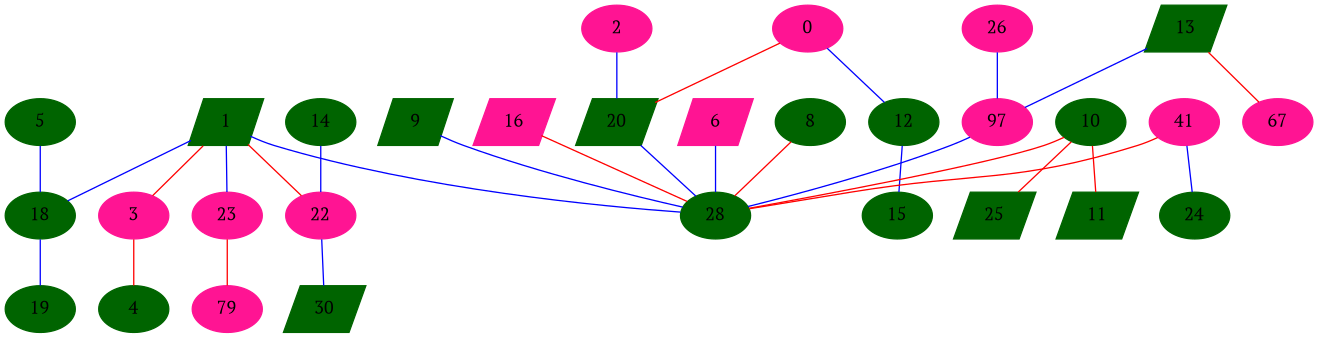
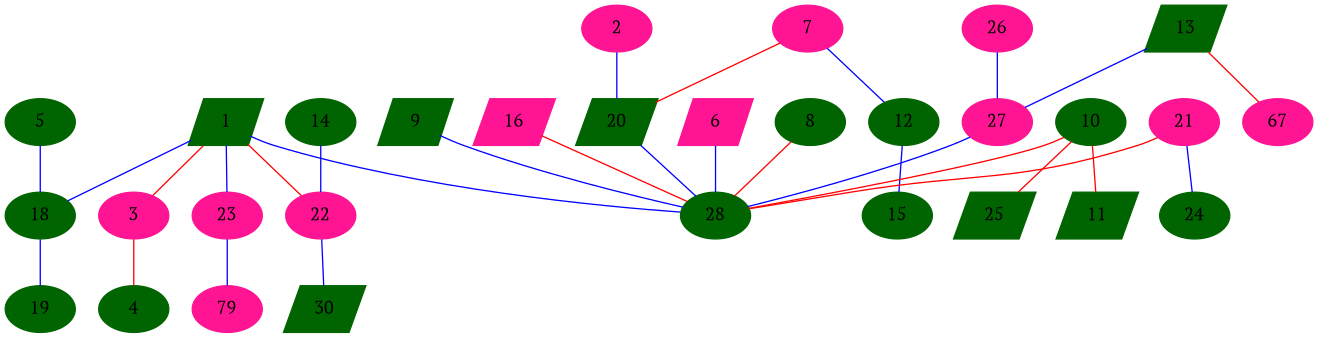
  graph {
    fontname="PT Serif"
    node [color=darkgreen fontname="PT Serif" shape=ellipse style=filled]
    edge [color=blue fontname="PT Serif" weight=1.0]
    1 [shape=parallelogram]
    3 [color=deeppink]
    18
    22 [color=deeppink]
    23 [color=deeppink]
    28
    4
    19
    30 [shape=parallelogram]
    n10 [color=deeppink label=79]
    2 [color=deeppink]
    20 [shape=parallelogram]
    5
    6 [color=deeppink shape=parallelogram]
-   7 [color=deeppink label=0]
+   7 [color=deeppink]
    12
    15
    8
    9 [shape=parallelogram]
    10
    11 [shape=parallelogram]
    25 [shape=parallelogram]
    13 [shape=parallelogram]
    n24 [color=deeppink label=67]
-   27 [color=deeppink label=97]
+   27 [color=deeppink]
    14
    16 [color=deeppink shape=parallelogram]
-   21 [color=deeppink label=41]
+   21 [color=deeppink]
    24
    26 [color=deeppink]
    1 -- 3 [color=red]
    1 -- 18
    1 -- 22 [color=red]
    1 -- 23
    1 -- 28
    3 -- 4 [color=red]
    18 -- 19
    22 -- 30
-   23 -- n10 [color=red]
+   23 -- n10
    2 -- 20
    20 -- 28
    5 -- 18
    6 -- 28
    7 -- 20 [color=red]
    7 -- 12
    12 -- 15
    8 -- 28 [color=red]
    9 -- 28
    10 -- 28 [color=red]
    10 -- 11 [color=red]
    10 -- 25 [color=red]
    13 -- n24 [color=red]
    13 -- 27
    27 -- 28
    14 -- 22
    16 -- 28 [color=red]
    21 -- 28 [color=red]
    21 -- 24
    26 -- 27
  }
